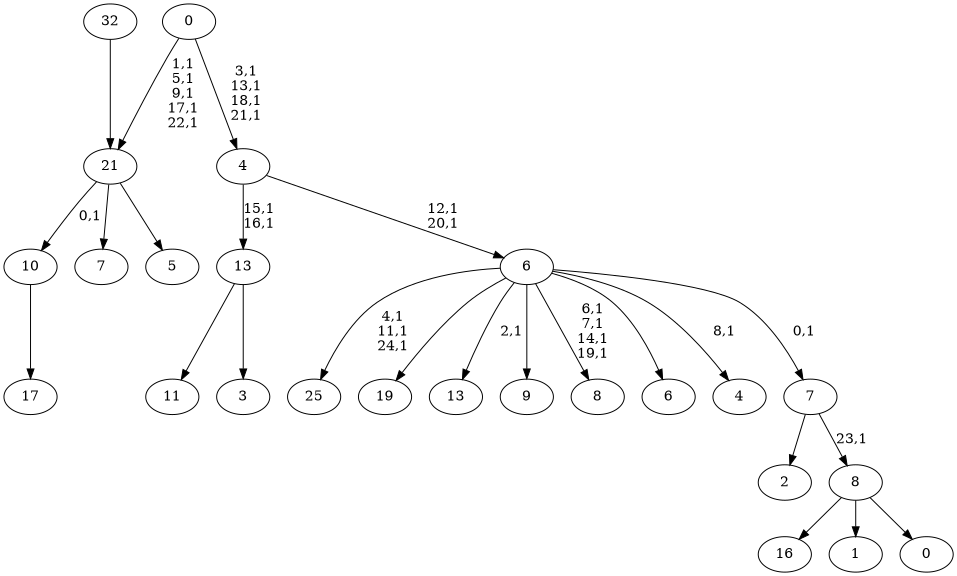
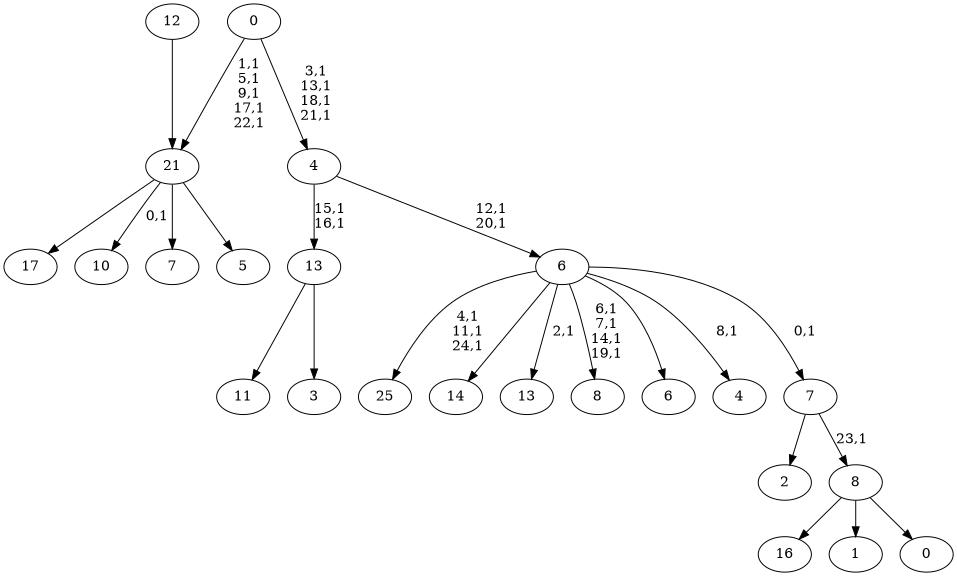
  digraph {
    n1 [label=17]
    n2 [label=16]
    n3 [label=25]
-   n4 [label=19]
+   n4 [label=14]
    n5 [label=13]
-   n6 [label=32]
+   n6 [label=12]
    21
    n8 [label=11]
    n9 [label=10]
-   n10 [label=9]
    n11 [label=8]
    n12 [label=7]
    n13 [label=6]
    n14 [label=5]
    n15 [label=4]
    n16 [label=3]
    13
    n18 [label=2]
    n19 [label=1]
    n20 [label=0]
    8
    7
    6
    4
    0
    n6 -> 21
-   n9 -> n1
+   21 -> n1
    21 -> n9 [label="0,1"]
    21 -> n12
    21 -> n14
    13 -> n8
    13 -> n16
    8 -> n2
    8 -> n19
    8 -> n20
    7 -> n18
    7 -> 8 [label="23,1"]
    6 -> n3 [label="4,1\n11,1\n24,1"]
    6 -> n4
    6 -> n5 [label="2,1"]
-   6 -> n10
    6 -> n11 [label="6,1\n7,1\n14,1\n19,1"]
    6 -> n13
    6 -> n15 [label="8,1"]
    6 -> 7 [label="0,1"]
    4 -> 13 [label="15,1\n16,1"]
    4 -> 6 [label="12,1\n20,1"]
    0 -> 21 [label="1,1\n5,1\n9,1\n17,1\n22,1"]
    0 -> 4 [label="3,1\n13,1\n18,1\n21,1"]
  }
